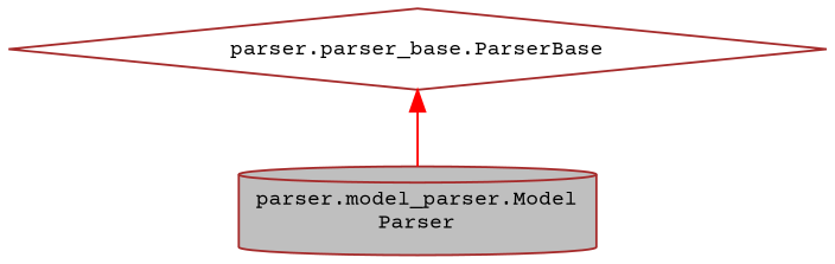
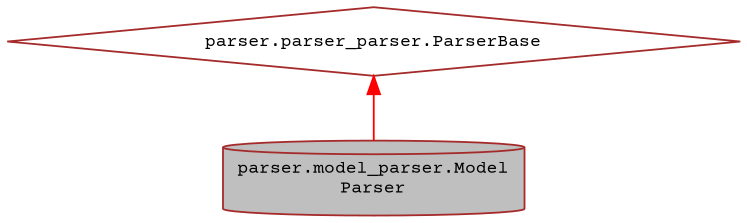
  digraph {
    fontname="Courier Prime"
    node [color=brown fontname="Courier Prime" fontsize=10 style=filled]
    n1 [fillcolor=grey75 fontcolor=black height=0.2 label="parser.model_parser.Model\lParser" shape=cylinder width=0.4]
-   n2 [fillcolor=white height=0.2 label="parser.parser_base.ParserBase" shape=diamond width=0.4]
+   n2 [fillcolor=white height=0.2 label="parser.parser_parser.ParserBase" shape=diamond width=0.4]
    n2 -> n1 [color=red dir=back fontname="Courier Prime" fontsize=10 labelfontname=Helvetica labelfontsize=10 style=solid]
  }
